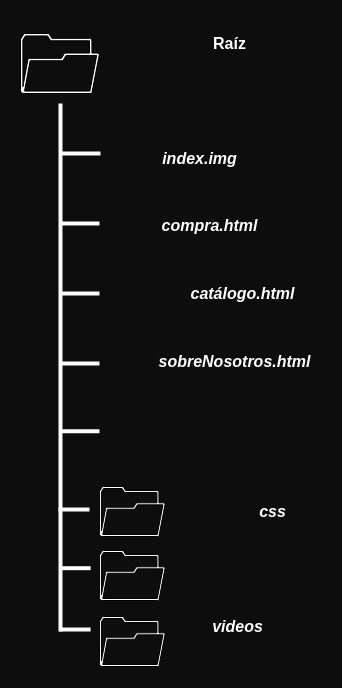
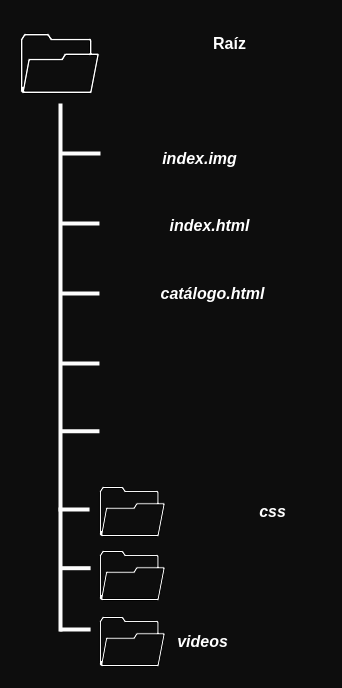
  <mxCell id="0" />
  <mxCell id="1" parent="0" />
  <mxCell id="2" value="" style="sketch=0;pointerEvents=1;shadow=0;dashed=0;html=1;aspect=fixed;labelPosition=center;verticalLabelPosition=bottom;verticalAlign=top;align=center;outlineConnect=0;shape=mxgraph.vvd.folder;labelBackgroundColor=none;" parent="1" vertex="1"><mxGeometry x="20" y="33" width="78.95" height="60" as="geometry" /></mxCell>
  <mxCell id="3" value="" style="shape=image;html=1;verticalAlign=top;verticalLabelPosition=bottom;labelBackgroundColor=#ffffff;imageAspect=0;aspect=fixed;image=https://cdn1.iconfinder.com/data/icons/bootstrap-vol-3/16/filetype-html-128.png;labelBorderColor=none;" parent="1" vertex="1"><mxGeometry x="98.95" y="133" width="50" height="50" as="geometry" /></mxCell>
  <mxCell id="4" value="Raíz" style="text;html=1;align=center;verticalAlign=middle;whiteSpace=wrap;rounded=0;glass=0;fontColor=#FFFFFF;fontSize=16;fontStyle=1" parent="1" vertex="1"><mxGeometry x="188.95" y="20.5" width="81.05" height="45" as="geometry" /></mxCell>
  <mxCell id="5" value="index.img" style="text;html=1;align=center;verticalAlign=middle;whiteSpace=wrap;rounded=0;glass=0;fontColor=#FFFFFF;fontSize=16;fontStyle=3" parent="1" vertex="1"><mxGeometry x="148.95" y="143" width="101.05" height="30" as="geometry" /></mxCell>
  <mxCell id="6" value="" style="shape=image;html=1;verticalAlign=top;verticalLabelPosition=bottom;labelBackgroundColor=#ffffff;imageAspect=0;aspect=fixed;image=https://cdn1.iconfinder.com/data/icons/bootstrap-vol-3/16/filetype-html-128.png;labelBorderColor=none;" parent="1" vertex="1"><mxGeometry x="98.95" y="200" width="50" height="50" as="geometry" /></mxCell>
- <mxCell id="7" value="compra.html" style="text;html=1;align=center;verticalAlign=middle;whiteSpace=wrap;rounded=0;glass=0;fontColor=#FFFFFF;fontSize=16;fontStyle=3" parent="1" vertex="1"><mxGeometry x="148.95" y="210" width="121.05" height="30" as="geometry" /></mxCell>
+ <mxCell id="7" value="index.html" style="text;html=1;align=center;verticalAlign=middle;whiteSpace=wrap;rounded=0;glass=0;fontColor=#FFFFFF;fontSize=16;fontStyle=3" parent="1" vertex="1"><mxGeometry x="148.95" y="210" width="121.05" height="30" as="geometry" /></mxCell>
  <mxCell id="8" value="" style="shape=image;html=1;verticalAlign=top;verticalLabelPosition=bottom;labelBackgroundColor=#ffffff;imageAspect=0;aspect=fixed;image=https://cdn1.iconfinder.com/data/icons/bootstrap-vol-3/16/filetype-html-128.png;labelBorderColor=none;" parent="1" vertex="1"><mxGeometry x="98.95" y="336" width="50" height="50" as="geometry" /></mxCell>
- <mxCell id="9" value="sobreNosotros.html" style="text;html=1;align=center;verticalAlign=middle;whiteSpace=wrap;rounded=0;glass=0;fontColor=#FFFFFF;fontSize=16;fontStyle=3" parent="1" vertex="1"><mxGeometry x="148.95" y="346" width="171.05" height="30" as="geometry" /></mxCell>
  <mxCell id="10" value="" style="shape=image;html=1;verticalAlign=top;verticalLabelPosition=bottom;labelBackgroundColor=#ffffff;imageAspect=0;aspect=fixed;image=https://cdn1.iconfinder.com/data/icons/bootstrap-vol-3/16/filetype-html-128.png;labelBorderColor=none;" parent="1" vertex="1"><mxGeometry x="98.95" y="406" width="50" height="50" as="geometry" /></mxCell>
  <mxCell id="11" value="" style="sketch=0;pointerEvents=1;shadow=0;dashed=0;html=1;aspect=fixed;labelPosition=center;verticalLabelPosition=bottom;verticalAlign=top;align=center;outlineConnect=0;shape=mxgraph.vvd.folder;labelBackgroundColor=none;" parent="1" vertex="1"><mxGeometry x="98.95" y="486" width="65.79" height="50" as="geometry" /></mxCell>
  <mxCell id="12" value="css" style="text;html=1;align=center;verticalAlign=middle;whiteSpace=wrap;rounded=0;glass=0;fontColor=#FFFFFF;fontSize=16;fontStyle=3" parent="1" vertex="1"><mxGeometry x="244.74" y="496" width="55.26" height="30" as="geometry" /></mxCell>
  <mxCell id="13" value="" style="sketch=0;pointerEvents=1;shadow=0;dashed=0;html=1;aspect=fixed;labelPosition=center;verticalLabelPosition=bottom;verticalAlign=top;align=center;outlineConnect=0;shape=mxgraph.vvd.folder;labelBackgroundColor=none;" parent="1" vertex="1"><mxGeometry x="98.95" y="550" width="65.79" height="50" as="geometry" /></mxCell>
  <mxCell id="14" value="" style="sketch=0;pointerEvents=1;shadow=0;dashed=0;html=1;aspect=fixed;labelPosition=center;verticalLabelPosition=bottom;verticalAlign=top;align=center;outlineConnect=0;shape=mxgraph.vvd.folder;labelBackgroundColor=none;" parent="1" vertex="1"><mxGeometry x="98.95" y="616" width="65.79" height="50" as="geometry" /></mxCell>
- <mxCell id="15" value="videos" style="text;html=1;align=center;verticalAlign=middle;whiteSpace=wrap;rounded=0;glass=0;fontColor=#FFFFFF;fontSize=16;fontStyle=3" parent="1" vertex="1"><mxGeometry x="199.74" y="611" width="75.26" height="30" as="geometry" /></mxCell>
+ <mxCell id="15" value="videos" style="text;html=1;align=center;verticalAlign=middle;whiteSpace=wrap;rounded=0;glass=0;fontColor=#FFFFFF;fontSize=16;fontStyle=3" parent="1" vertex="1"><mxGeometry x="164.74" y="626" width="75.26" height="30" as="geometry" /></mxCell>
  <mxCell id="16" value="" style="endArrow=none;html=1;rounded=0;strokeWidth=4;fillColor=#60a917;strokeColor=#FCFCFC;" parent="1" edge="1"><mxGeometry width="50" height="50" relative="1" as="geometry"><mxPoint x="60" y="631" as="sourcePoint" /><mxPoint x="60" y="103" as="targetPoint" /></mxGeometry></mxCell>
  <mxCell id="17" value="" style="endArrow=none;html=1;rounded=0;strokeWidth=4;fillColor=#60a917;strokeColor=#FCFCFC;" parent="1" edge="1"><mxGeometry width="50" height="50" relative="1" as="geometry"><mxPoint x="100" y="153" as="sourcePoint" /><mxPoint x="60" y="153" as="targetPoint" /></mxGeometry></mxCell>
  <mxCell id="18" value="" style="endArrow=none;html=1;rounded=0;strokeWidth=4;fillColor=#60a917;strokeColor=#FCFCFC;" parent="1" edge="1"><mxGeometry width="50" height="50" relative="1" as="geometry"><mxPoint x="98.95" y="223" as="sourcePoint" /><mxPoint x="58.95" y="223" as="targetPoint" /></mxGeometry></mxCell>
  <mxCell id="19" value="" style="endArrow=none;html=1;rounded=0;strokeWidth=4;fillColor=#60a917;strokeColor=#FCFCFC;" parent="1" edge="1"><mxGeometry width="50" height="50" relative="1" as="geometry"><mxPoint x="98.95" y="293" as="sourcePoint" /><mxPoint x="58.95" y="293" as="targetPoint" /></mxGeometry></mxCell>
  <mxCell id="20" value="" style="endArrow=none;html=1;rounded=0;strokeWidth=4;fillColor=#60a917;strokeColor=#FCFCFC;" parent="1" edge="1"><mxGeometry width="50" height="50" relative="1" as="geometry"><mxPoint x="98.95" y="363" as="sourcePoint" /><mxPoint x="58.95" y="363" as="targetPoint" /></mxGeometry></mxCell>
  <mxCell id="21" value="" style="endArrow=none;html=1;rounded=0;strokeWidth=4;fillColor=#60a917;strokeColor=#FCFCFC;" parent="1" edge="1"><mxGeometry width="50" height="50" relative="1" as="geometry"><mxPoint x="89.05" y="509" as="sourcePoint" /><mxPoint x="58" y="509" as="targetPoint" /></mxGeometry></mxCell>
  <mxCell id="22" value="" style="endArrow=none;html=1;rounded=0;strokeWidth=4;fillColor=#60a917;strokeColor=#FCFCFC;" parent="1" edge="1"><mxGeometry width="50" height="50" relative="1" as="geometry"><mxPoint x="90.1" y="567.7" as="sourcePoint" /><mxPoint x="59.05" y="567.7" as="targetPoint" /></mxGeometry></mxCell>
  <mxCell id="23" value="" style="endArrow=none;html=1;rounded=0;strokeWidth=4;fillColor=#60a917;strokeColor=#FCFCFC;" parent="1" edge="1"><mxGeometry width="50" height="50" relative="1" as="geometry"><mxPoint x="90.1" y="629" as="sourcePoint" /><mxPoint x="59.05" y="629" as="targetPoint" /></mxGeometry></mxCell>
  <mxCell id="24" value="" style="endArrow=none;html=1;rounded=0;strokeWidth=4;fillColor=#60a917;strokeColor=#FCFCFC;" edge="1" parent="1"><mxGeometry width="50" height="50" relative="1" as="geometry"><mxPoint x="98.95" y="430.8" as="sourcePoint" /><mxPoint x="58.95" y="430.8" as="targetPoint" /></mxGeometry></mxCell>
  <mxCell id="25" value="" style="shape=image;html=1;verticalAlign=top;verticalLabelPosition=bottom;labelBackgroundColor=#ffffff;imageAspect=0;aspect=fixed;image=https://cdn1.iconfinder.com/data/icons/bootstrap-vol-3/16/filetype-html-128.png;labelBorderColor=none;" vertex="1" parent="1"><mxGeometry x="102" y="268" width="50" height="50" as="geometry" /></mxCell>
- <mxCell id="26" value="catálogo.html" style="text;html=1;align=center;verticalAlign=middle;whiteSpace=wrap;rounded=0;glass=0;fontColor=#FFFFFF;fontSize=16;fontStyle=3" vertex="1" parent="1"><mxGeometry x="182" y="278" width="121.05" height="30" as="geometry" /></mxCell>
+ <mxCell id="26" value="catálogo.html" style="text;html=1;align=center;verticalAlign=middle;whiteSpace=wrap;rounded=0;glass=0;fontColor=#FFFFFF;fontSize=16;fontStyle=3" vertex="1" parent="1"><mxGeometry x="152" y="278" width="121.05" height="30" as="geometry" /></mxCell>
